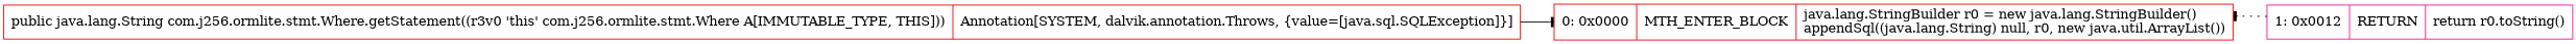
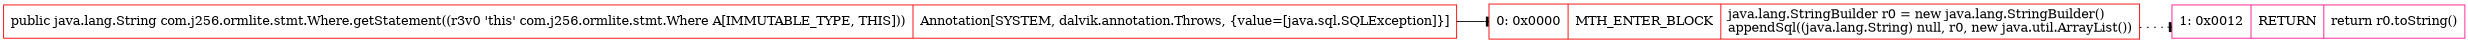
  digraph {
    rankdir=LR
    node [shape=record color=red]
    edge [arrowhead=tee]
    n1 [label="{0\:\ 0x0000|MTH_ENTER_BLOCK\l|java.lang.StringBuilder r0 = new java.lang.StringBuilder()\lappendSql((java.lang.String) null, r0, new java.util.ArrayList())\l}"]
    n2 [label="{1\:\ 0x0012|RETURN\l|return r0.toString()\l}" color=deeppink]
    n3 [label="{public java.lang.String com.j256.ormlite.stmt.Where.getStatement((r3v0 'this' com.j256.ormlite.stmt.Where A[IMMUTABLE_TYPE, THIS]))  | Annotation[SYSTEM, dalvik.annotation.Throws, \{value=[java.sql.SQLException]\}]\l}"]
-   n2 -> n1 [style=dotted]
+   n1 -> n2 [style=dotted]
    n3 -> n1 [style=solid]
  }
